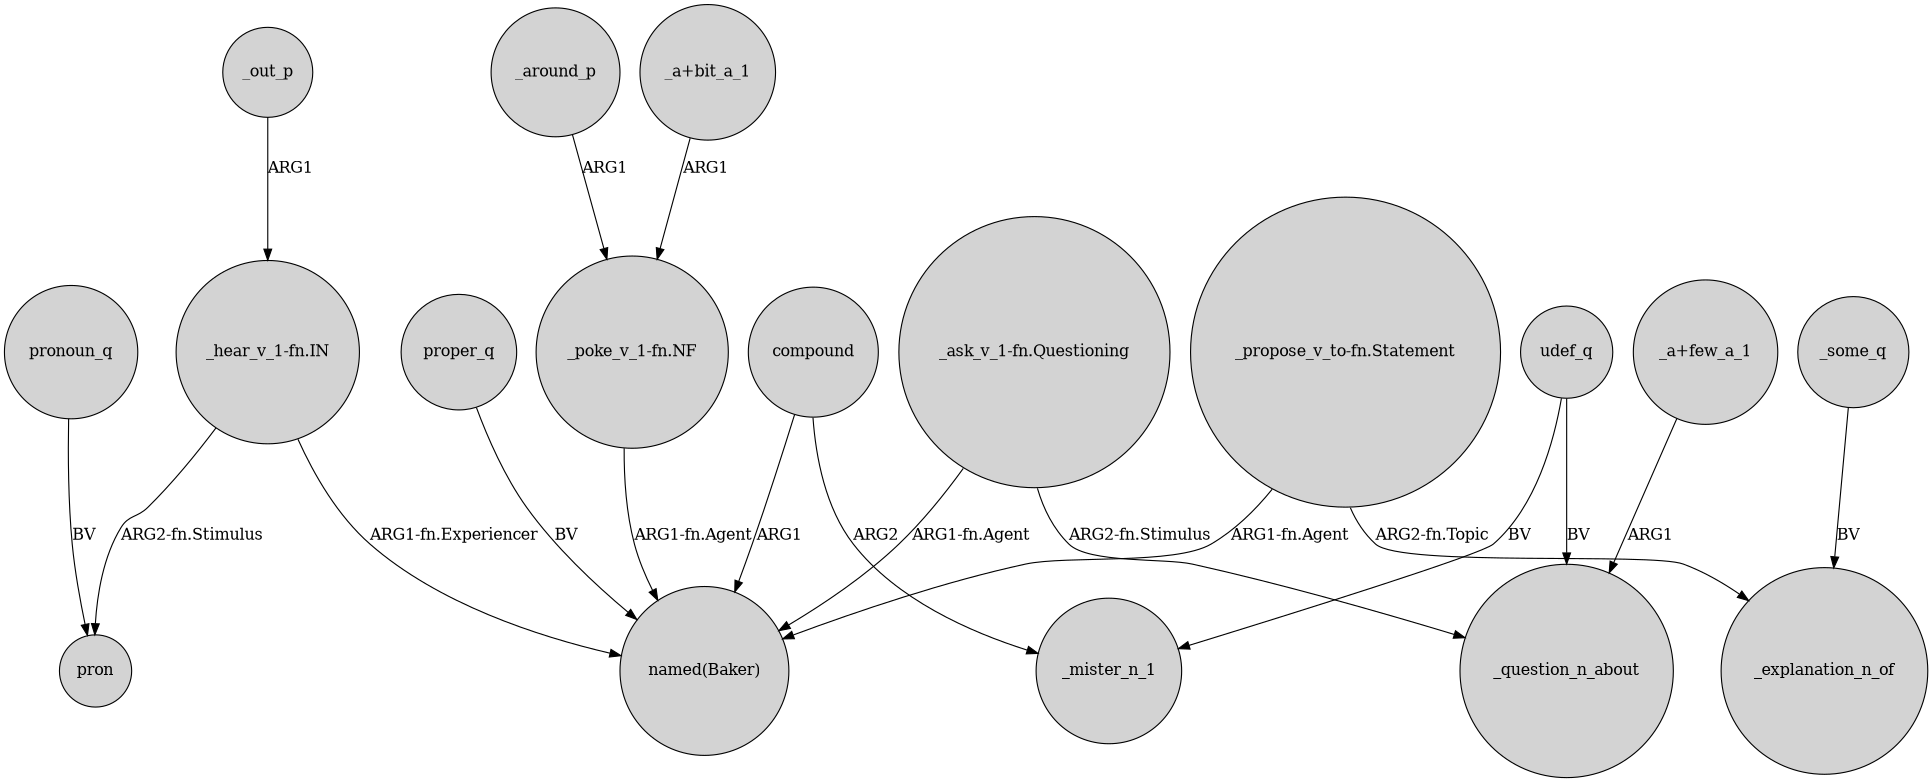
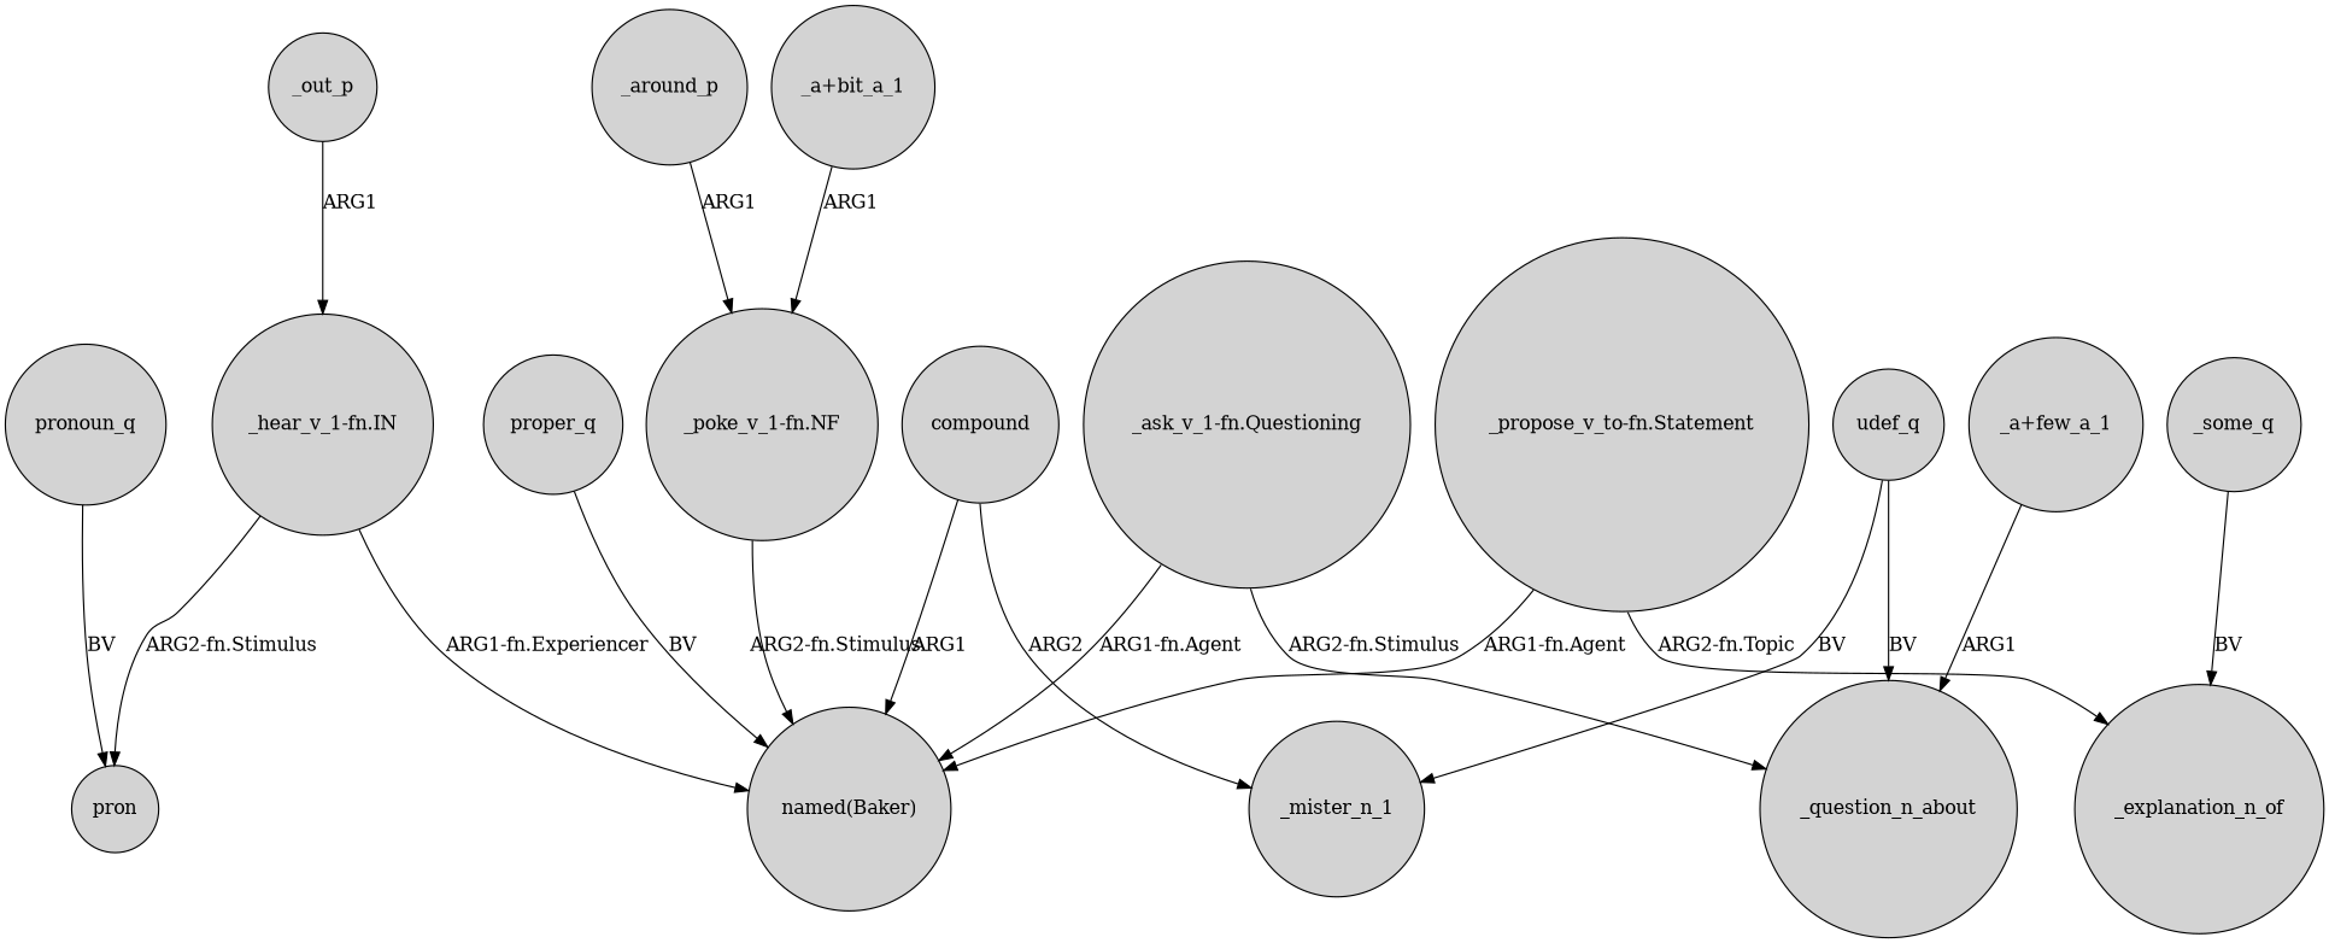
  digraph {
    fontname="DejaVu Serif"
    node [fontname="DejaVu Serif" shape=circle style=filled]
    edge [fontname="DejaVu Serif"]
    udef_q
    _mister_n_1
    _question_n_about
    "_poke_v_1-fn.NF"
    "named(Baker)"
    compound
    _around_p
    "_hear_v_1-fn.IN"
    pron
    "_propose_v_to-fn.Statement"
    _explanation_n_of
    "_a+bit_a_1"
    _some_q
    _out_p
    "_ask_v_1-fn.Questioning"
    "_a+few_a_1"
    proper_q
    pronoun_q
    udef_q -> _mister_n_1 [label=BV]
    udef_q -> _question_n_about [label=BV]
-   "_poke_v_1-fn.NF" -> "named(Baker)" [label="ARG1-fn.Agent"]
+   "_poke_v_1-fn.NF" -> "named(Baker)" [label="ARG2-fn.Stimulus"]
    compound -> _mister_n_1 [label=ARG2]
    compound -> "named(Baker)" [label=ARG1]
    _around_p -> "_poke_v_1-fn.NF" [label=ARG1]
    "_hear_v_1-fn.IN" -> "named(Baker)" [label="ARG1-fn.Experiencer"]
    "_hear_v_1-fn.IN" -> pron [label="ARG2-fn.Stimulus"]
    "_propose_v_to-fn.Statement" -> "named(Baker)" [label="ARG1-fn.Agent"]
    "_propose_v_to-fn.Statement" -> _explanation_n_of [label="ARG2-fn.Topic"]
    "_a+bit_a_1" -> "_poke_v_1-fn.NF" [label=ARG1]
    _some_q -> _explanation_n_of [label=BV]
    _out_p -> "_hear_v_1-fn.IN" [label=ARG1]
    "_ask_v_1-fn.Questioning" -> _question_n_about [label="ARG2-fn.Stimulus"]
    "_ask_v_1-fn.Questioning" -> "named(Baker)" [label="ARG1-fn.Agent"]
    "_a+few_a_1" -> _question_n_about [label=ARG1]
    proper_q -> "named(Baker)" [label=BV]
    pronoun_q -> pron [label=BV]
  }
